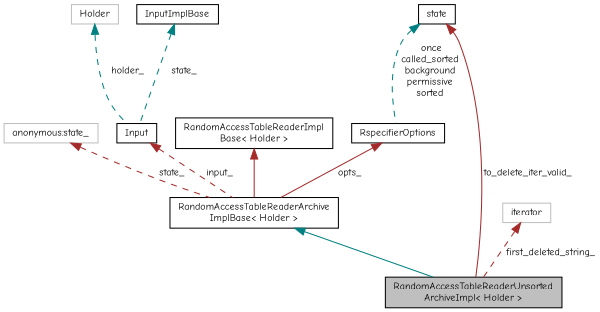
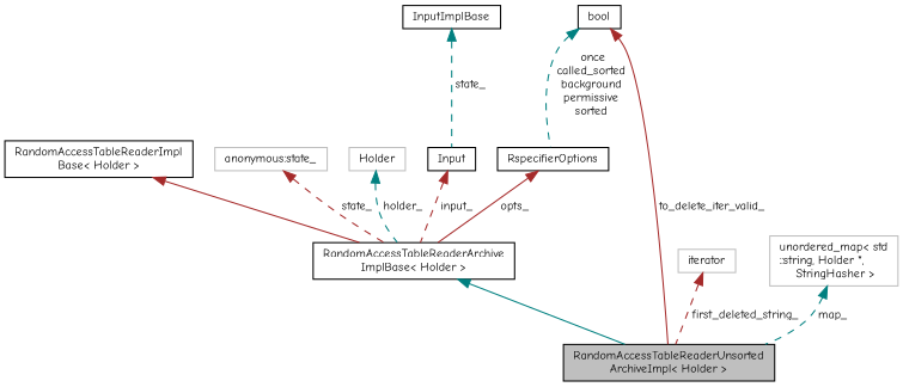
  digraph {
    fontname="Comic Neue"
    rankdir=TB
    node [color=black fillcolor=white fontname="Comic Neue" fontsize=10 shape=record style=filled]
    edge [color=brown dir=back fontname="Comic Neue" fontsize=10 labelfontname=Helvetica labelfontsize=10 style=dashed]
    n1 [fillcolor=grey75 fontcolor=black height=0.2 label="RandomAccessTableReaderUnsorted\lArchiveImpl\< Holder \>" width=0.4]
    n2 [height=0.2 label="RandomAccessTableReaderArchive\lImplBase\< Holder \>" width=0.4]
    n3 [height=0.2 label="RandomAccessTableReaderImpl\lBase\< Holder \>" width=0.4]
    n4 [color=grey75 height=0.2 label="anonymous:state_" width=0.4]
    n5 [color=grey75 height=0.2 label=Holder width=0.4]
    n6 [height=0.2 label=Input width=0.4]
    n7 [height=0.2 label=InputImplBase width=0.4]
    n8 [height=0.2 label=RspecifierOptions width=0.4]
-   n9 [height=0.2 label=state width=0.4]
+   n9 [height=0.2 label=bool width=0.4]
    n10 [color=grey75 height=0.2 label=iterator width=0.4]
+   n11 [color=grey75 height=0.2 label="unordered_map\< std\l::string, Holder *,\l StringHasher \>" width=0.4]
    n2 -> n1 [color=teal style=solid]
    n3 -> n2 [style=solid]
    n4 -> n2 [label=" state_"]
-   n5 -> n6 [color=teal label=" holder_"]
+   n5 -> n2 [color=teal label=" holder_"]
    n6 -> n2 [label=" input_"]
    n7 -> n6 [color=teal label=" state_"]
    n8 -> n2 [label=" opts_" style=solid]
    n9 -> n1 [label=" to_delete_iter_valid_" style=solid]
    n9 -> n8 [color=teal label=" once\ncalled_sorted\nbackground\npermissive\nsorted"]
    n10 -> n1 [label=" first_deleted_string_"]
+   n11 -> n1 [color=teal label=" map_"]
  }
